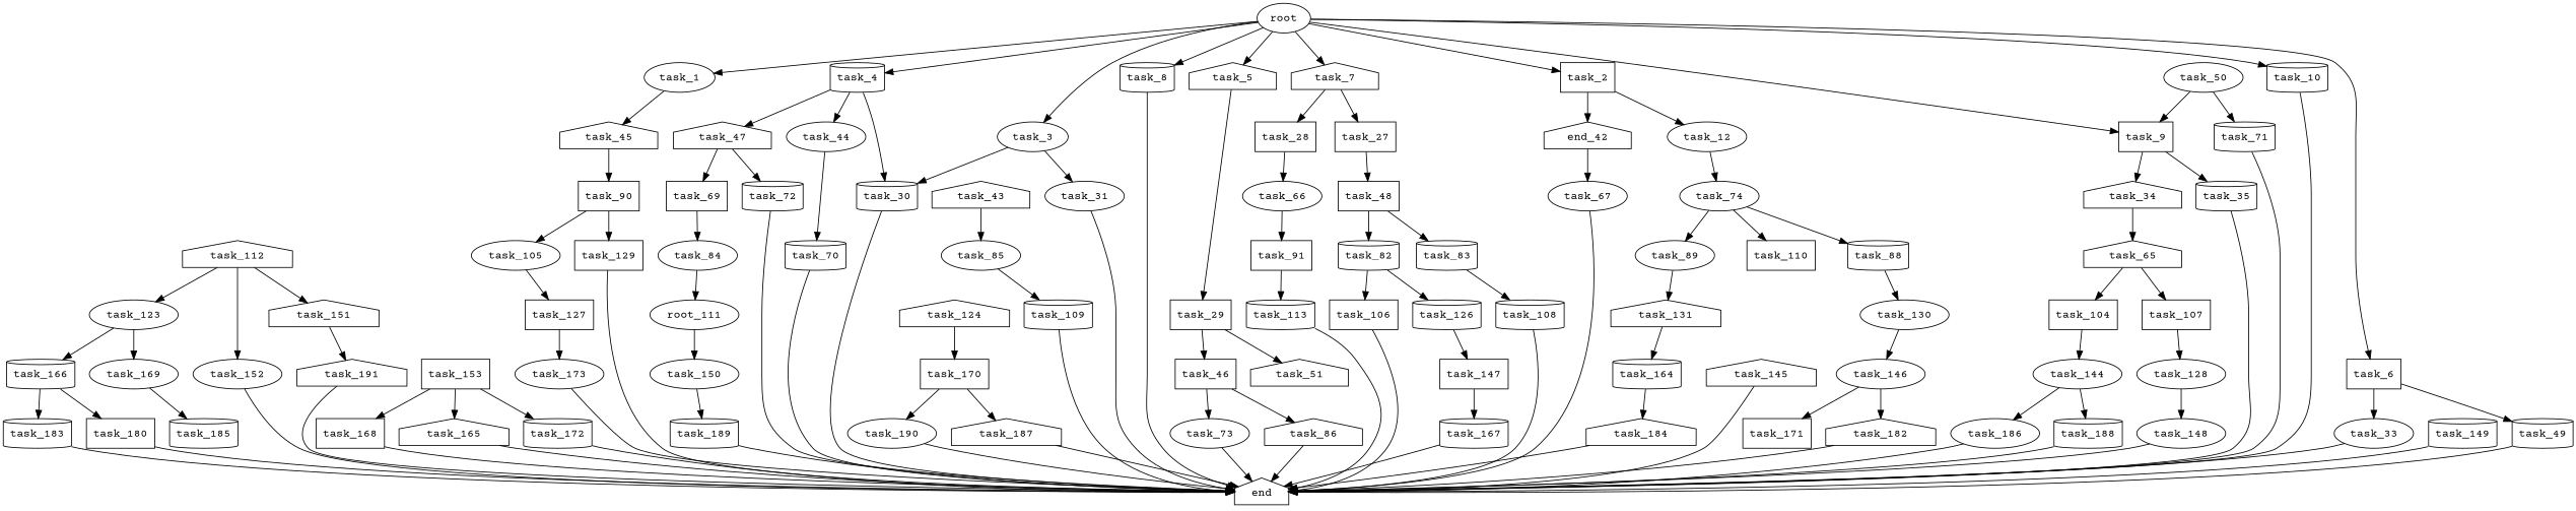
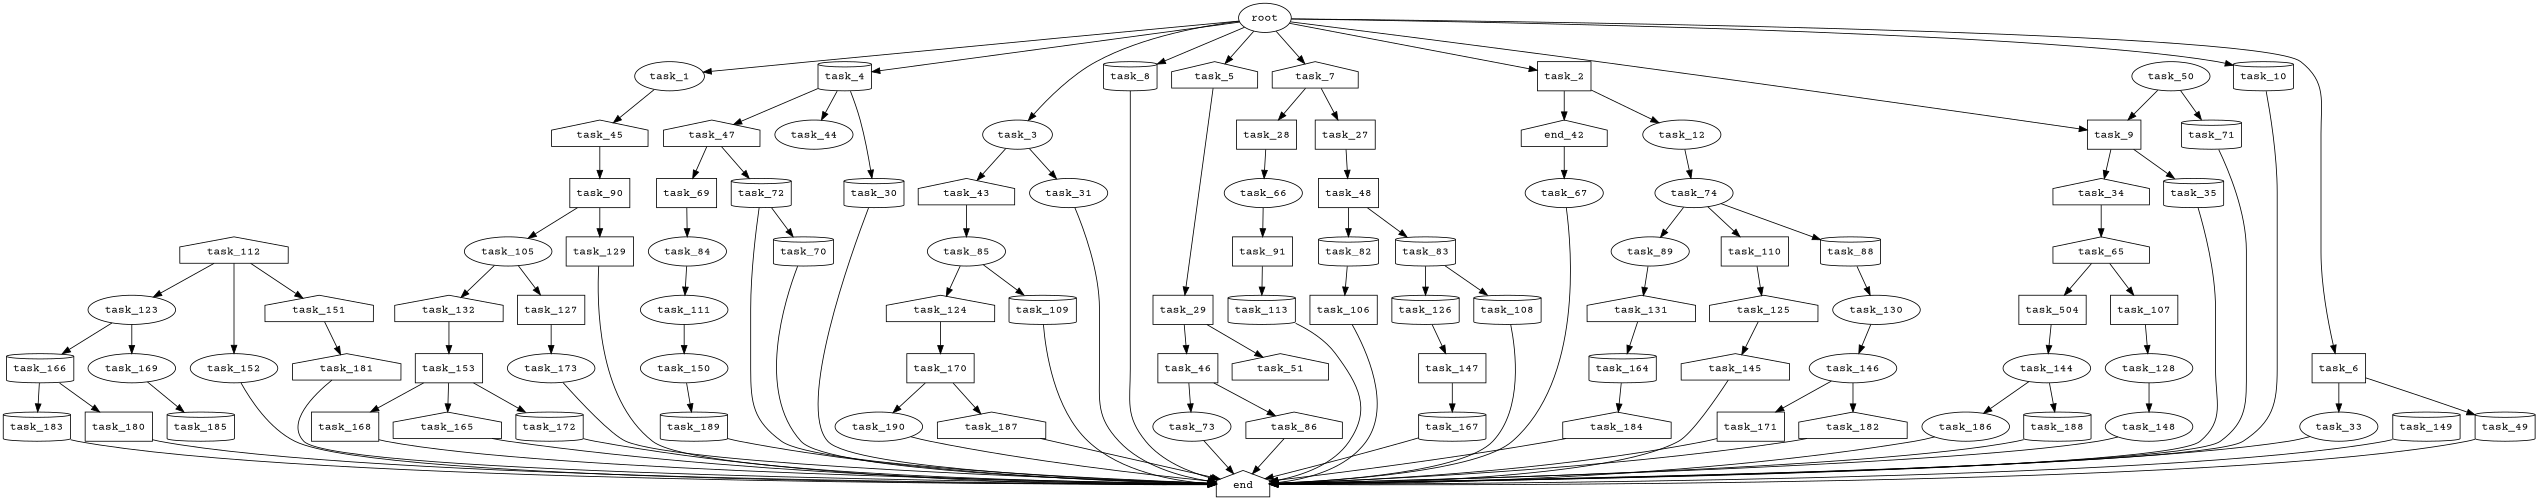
  digraph {
    fontname="Courier Prime"
    node [fontname="Courier Prime" shape=ellipse]
    edge [fontname="Courier Prime"]
    task_112 [shape=house]
    task_123
    task_152
    task_151 [shape=house]
    task_169
    task_166 [shape=cylinder]
    end [shape=house]
-   task_181 [shape=house label=task_191]
+   task_181 [shape=house]
    task_6 [shape=box]
    task_49 [shape=cylinder]
    task_33
    task_185 [shape=cylinder]
    task_91 [shape=box]
    task_113 [shape=cylinder]
    task_45 [shape=house]
    task_90 [shape=box]
    task_105
    task_129 [shape=box]
    task_187 [shape=house]
    task_183 [shape=cylinder]
    task_180 [shape=box]
    task_70 [shape=cylinder]
    task_44
    task_66
    task_1
    task_82 [shape=cylinder]
    task_106 [shape=box]
    task_190
    task_65 [shape=house]
    task_107 [shape=box]
-   task_104 [shape=box]
+   task_104 [shape=box label=task_504]
    task_128
    task_144
    task_83 [shape=cylinder]
    task_126 [shape=cylinder]
    task_108 [shape=cylinder]
    task_147 [shape=box]
    task_72 [shape=cylinder]
    root
    task_4 [shape=cylinder]
    task_3
    task_8 [shape=cylinder]
    task_9 [shape=box]
    task_5 [shape=house]
    task_7 [shape=house]
    task_2 [shape=box]
    task_10 [shape=cylinder]
    task_30 [shape=cylinder]
    task_47 [shape=house]
    task_31
    task_43 [shape=house]
    task_35 [shape=cylinder]
    task_34 [shape=house]
    task_29 [shape=box]
    task_27 [shape=box]
    task_28 [shape=box]
    n57 [label=task_12]
    n58 [label=end_42 shape=house]
    task_149 [shape=cylinder]
    task_188 [shape=cylinder]
    task_186
    task_148
    task_88 [shape=cylinder]
    task_74
    task_89
    task_110 [shape=box]
    task_130
    task_131 [shape=house]
+   task_125 [shape=house]
    task_69 [shape=box]
    task_85
    task_86 [shape=house]
    task_167 [shape=cylinder]
    task_164 [shape=cylinder]
    task_184 [shape=house]
    task_189 [shape=cylinder]
    task_173
    task_182 [shape=house]
    task_50
    task_71 [shape=cylinder]
    task_48 [shape=box]
    task_109 [shape=cylinder]
    task_46 [shape=box]
    task_51 [shape=house]
    task_145 [shape=house]
    task_172 [shape=cylinder]
    task_168 [shape=box]
    task_146
+   task_132 [shape=house]
    task_153 [shape=box]
    task_165 [shape=house]
    task_84
-   task_111 [label=root_111]
+   task_111
    task_150
    task_67
    task_73
    task_127 [shape=box]
    task_124 [shape=house]
    task_170 [shape=box]
    task_171 [shape=box]
    task_112 -> task_123
    task_112 -> task_152
    task_112 -> task_151
    task_123 -> task_169
    task_123 -> task_166
    task_152 -> end
    task_151 -> task_181
    task_169 -> task_185
    task_166 -> task_183
    task_166 -> task_180
    task_181 -> end
    task_6 -> task_49
    task_6 -> task_33
    task_49 -> end
    task_33 -> end
    task_91 -> task_113
    task_113 -> end
    task_45 -> task_90
    task_90 -> task_105
    task_90 -> task_129
+   task_105 -> task_132
    task_105 -> task_127
    task_129 -> end
    task_187 -> end
    task_183 -> end
    task_180 -> end
    task_70 -> end
-   task_44 -> task_70
+   task_72 -> task_70
    task_66 -> task_91
    task_1 -> task_45
    task_82 -> task_106
    task_106 -> end
    task_190 -> end
    task_65 -> task_107
    task_65 -> task_104
    task_107 -> task_128
    task_104 -> task_144
    task_128 -> task_148
    task_144 -> task_188
    task_144 -> task_186
-   task_82 -> task_126
+   task_83 -> task_126
    task_83 -> task_108
    task_126 -> task_147
    task_108 -> end
    task_147 -> task_167
    task_72 -> end
    root -> task_6
    root -> task_1
    root -> task_4
    root -> task_3
    root -> task_8
    root -> task_9
    root -> task_5
    root -> task_7
    root -> task_2
    root -> task_10
    task_4 -> task_44
    task_4 -> task_30
    task_4 -> task_47
    task_3 -> task_31
-   task_3 -> task_30
+   task_3 -> task_43
    task_8 -> end
    task_9 -> task_35
    task_9 -> task_34
    task_5 -> task_29
    task_7 -> task_27
    task_7 -> task_28
    task_2 -> n57
    task_2 -> n58
    task_10 -> end
    task_30 -> end
    task_47 -> task_72
    task_47 -> task_69
    task_31 -> end
    task_43 -> task_85
    task_35 -> end
    task_34 -> task_65
    task_29 -> task_46
    task_29 -> task_51
    task_27 -> task_48
    task_28 -> task_66
    n57 -> task_74
    n58 -> task_67
    task_149 -> end
    task_188 -> end
    task_186 -> end
    task_148 -> end
    task_88 -> task_130
    task_74 -> task_88
    task_74 -> task_89
    task_74 -> task_110
    task_89 -> task_131
+   task_110 -> task_125
    task_130 -> task_146
    task_131 -> task_164
+   task_125 -> task_145
    task_69 -> task_84
    task_85 -> task_109
+   task_85 -> task_124
    task_86 -> end
    task_167 -> end
    task_164 -> task_184
    task_184 -> end
    task_189 -> end
    task_173 -> end
    task_182 -> end
    task_50 -> task_9
    task_50 -> task_71
    task_71 -> end
    task_48 -> task_82
    task_48 -> task_83
    task_109 -> end
    task_46 -> task_86
    task_46 -> task_73
    task_145 -> end
    task_172 -> end
    task_168 -> end
    task_146 -> task_182
    task_146 -> task_171
+   task_132 -> task_153
    task_153 -> task_172
    task_153 -> task_168
    task_153 -> task_165
    task_165 -> end
    task_84 -> task_111
    task_111 -> task_150
    task_150 -> task_189
    task_67 -> end
    task_73 -> end
    task_127 -> task_173
    task_124 -> task_170
    task_170 -> task_187
    task_170 -> task_190
+   task_171 -> end
  }
